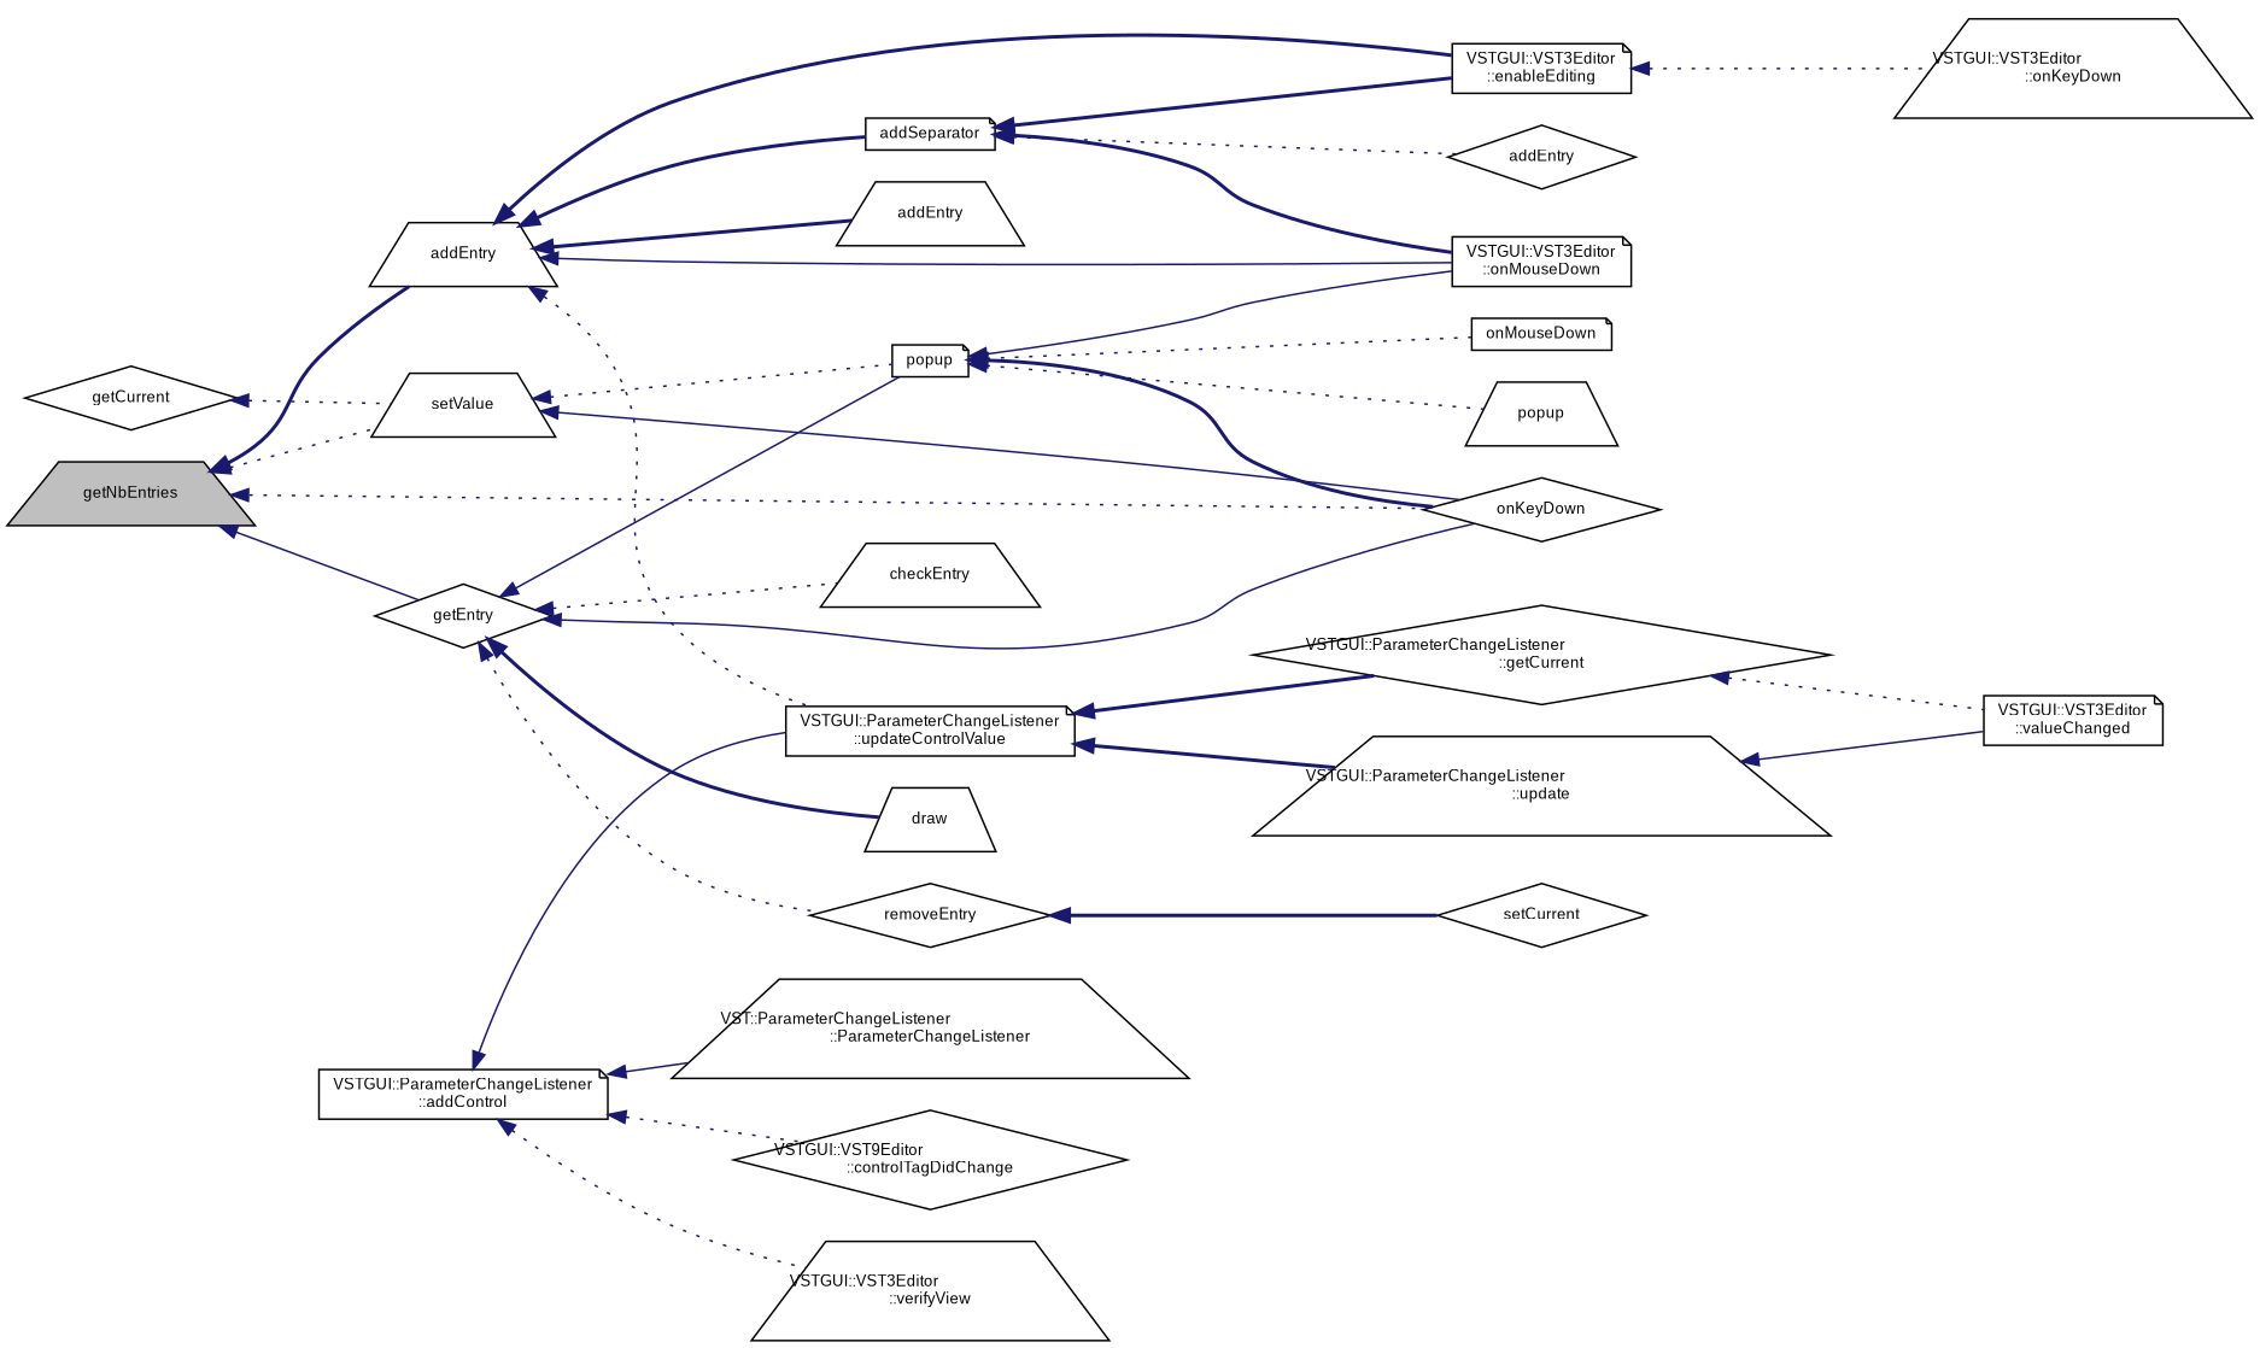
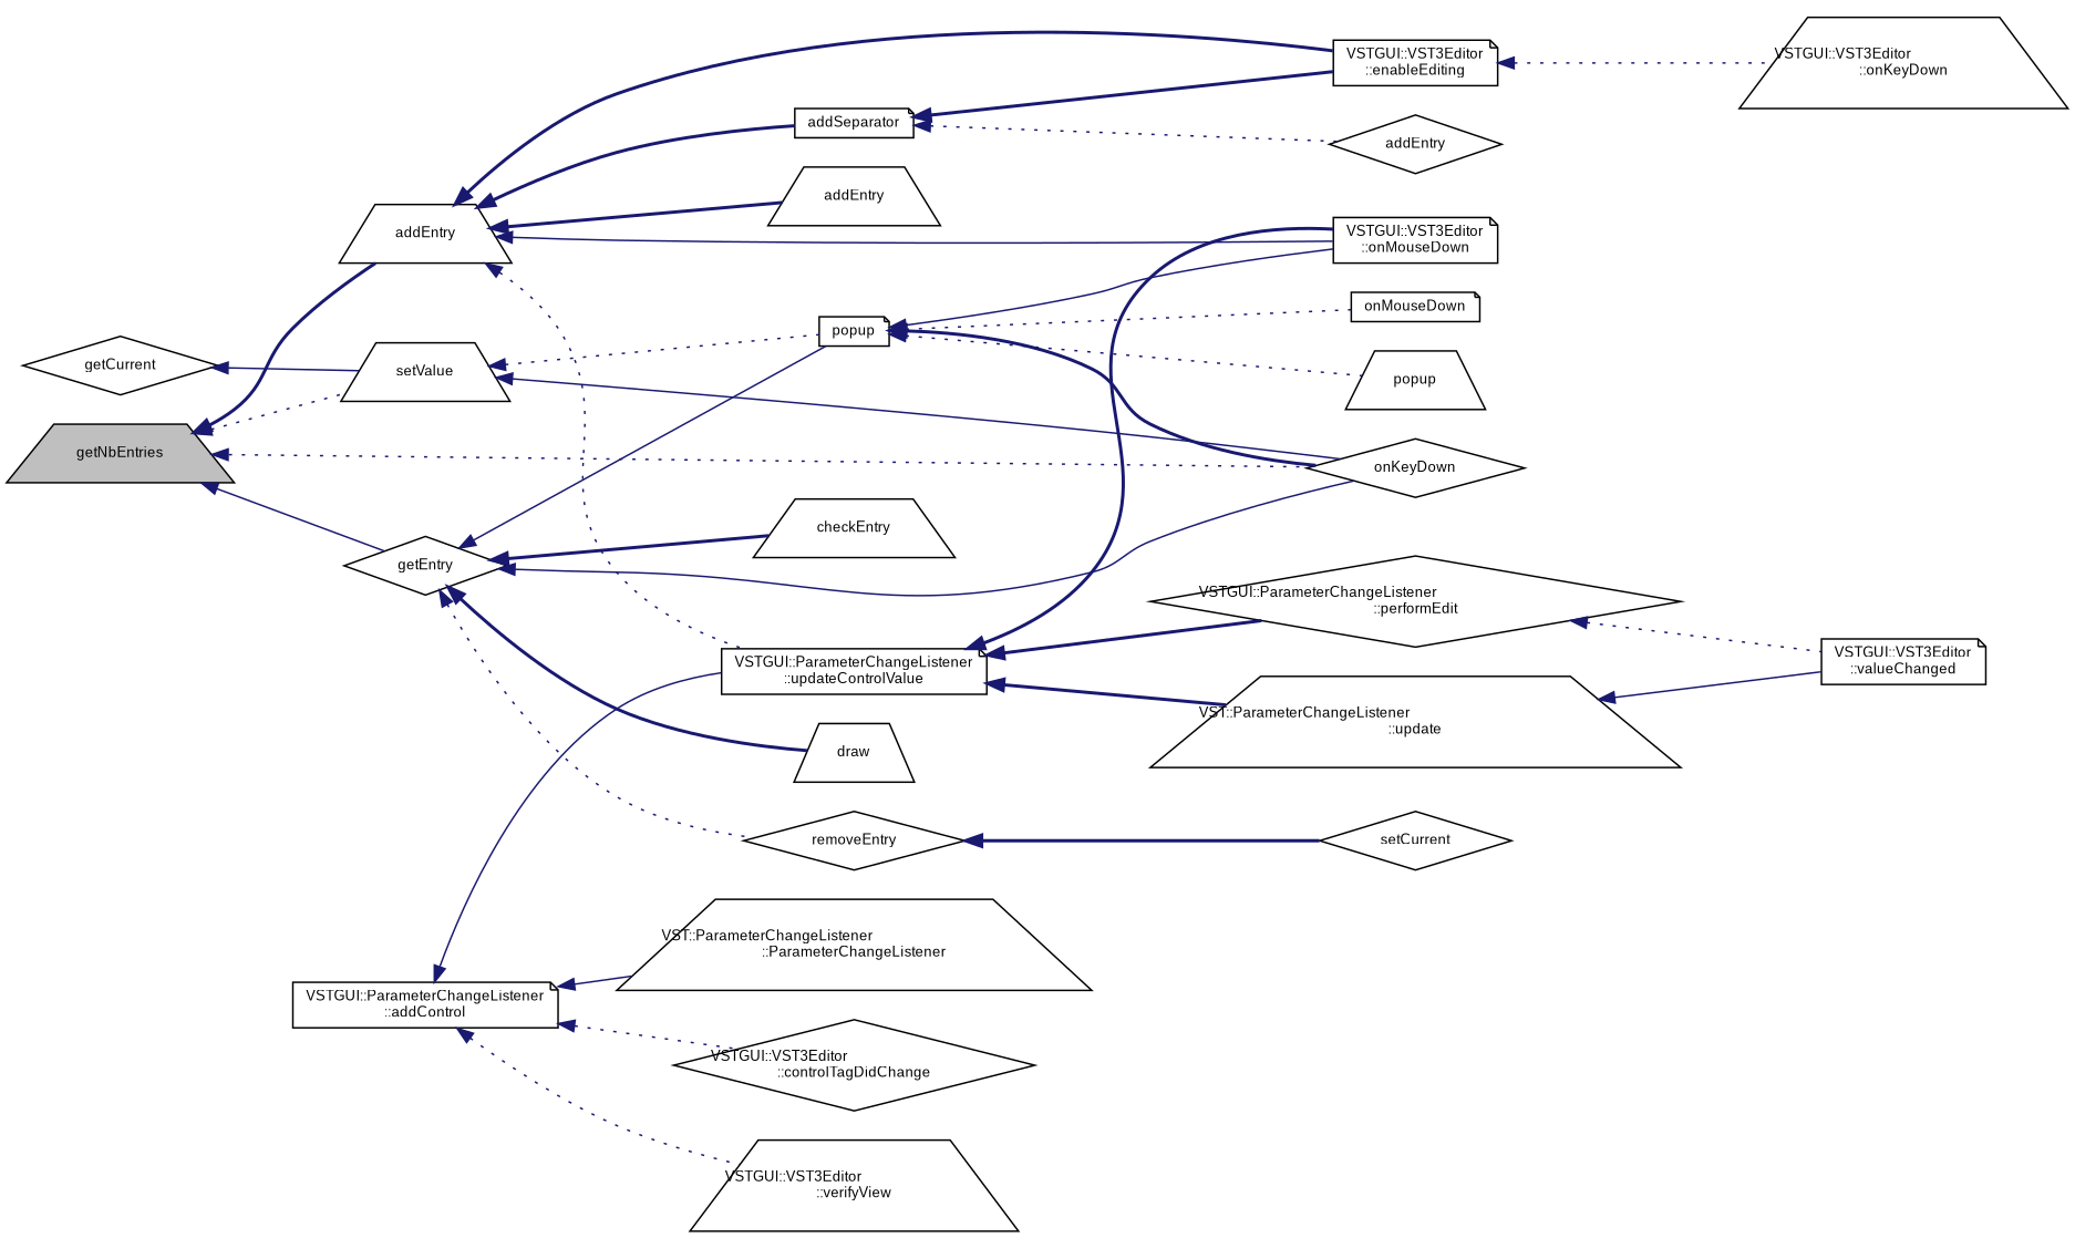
  digraph {
    rankdir=LR
    node [color=black fontname=Arial fontsize=9 shape=trapezium]
    edge [color=midnightblue dir=back fontname=Arial fontsize=9 labelfontname=Arial labelfontsize=9 style=dotted]
    n1 [fillcolor=grey75 fontcolor=black height=0.2 label=getNbEntries style=filled width=0.4]
    n2 [height=0.2 label=onKeyDown shape=diamond width=0.4]
    n3 [height=0.2 label=addEntry width=0.4]
    n4 [height=0.2 label=getEntry shape=diamond width=0.4]
    n5 [height=0.2 label=setValue width=0.4]
    n6 [height=0.2 label=addEntry width=0.4]
    n7 [height=0.2 label=addSeparator shape=note width=0.4]
    n8 [height=0.2 label="VSTGUI::VST3Editor\l::onMouseDown" shape=note width=0.4]
    n9 [height=0.2 label="VSTGUI::VST3Editor\l::enableEditing" shape=note width=0.4]
    n10 [height=0.2 label="VSTGUI::ParameterChangeListener\l::updateControlValue" shape=note width=0.4]
    n11 [height=0.2 label=popup shape=note width=0.4]
    n12 [height=0.2 label=removeEntry shape=diamond width=0.4]
    n13 [height=0.2 label=checkEntry width=0.4]
    n14 [height=0.2 label=draw width=0.4]
    n15 [height=0.2 label=addEntry shape=diamond width=0.4]
    n16 [height=0.2 label="VSTGUI::VST3Editor\l::onKeyDown" width=0.4]
-   n17 [height=0.2 label="VSTGUI::ParameterChangeListener\l::update" width=0.4]
-   n18 [height=0.2 label="VSTGUI::ParameterChangeListener\l::getCurrent" shape=diamond width=0.4]
+   n17 [height=0.2 label="VST::ParameterChangeListener\l::update" width=0.4]
+   n18 [height=0.2 label="VSTGUI::ParameterChangeListener\l::performEdit" shape=diamond width=0.4]
    n19 [height=0.2 label="VSTGUI::ParameterChangeListener\l::addControl" shape=note width=0.4]
    n20 [height=0.2 label="VST::ParameterChangeListener\l::ParameterChangeListener" width=0.4]
-   n21 [height=0.2 label="VSTGUI::VST9Editor\l::controlTagDidChange" shape=diamond width=0.4]
+   n21 [height=0.2 label="VSTGUI::VST3Editor\l::controlTagDidChange" shape=diamond width=0.4]
    n22 [height=0.2 label="VSTGUI::VST3Editor\l::verifyView" width=0.4]
    n23 [height=0.2 label="VSTGUI::VST3Editor\l::valueChanged" shape=note width=0.4]
    n24 [height=0.2 label=popup width=0.4]
    n25 [height=0.2 label=onMouseDown shape=note width=0.4]
    n26 [height=0.2 label=getCurrent shape=diamond width=0.4]
    n27 [height=0.2 label=setCurrent shape=diamond width=0.4]
    n1 -> n2
    n1 -> n3 [style=bold]
    n1 -> n4 [style=solid]
    n1 -> n5
    n3 -> n6 [style=bold]
    n3 -> n7 [style=bold]
    n3 -> n8 [style=solid]
    n3 -> n9 [style=bold]
    n3 -> n10
    n4 -> n2 [style=solid]
    n4 -> n11 [style=solid]
    n4 -> n12
-   n4 -> n13
+   n4 -> n13 [style=bold]
    n4 -> n14 [style=bold]
    n5 -> n2 [style=solid]
    n5 -> n11
-   n7 -> n8 [style=bold]
+   n10 -> n8 [style=bold]
    n7 -> n9 [style=bold]
    n7 -> n15
    n9 -> n16
    n10 -> n17 [style=bold]
    n10 -> n18 [style=bold]
    n11 -> n2 [style=bold]
    n11 -> n8 [style=solid]
    n11 -> n24
    n11 -> n25
    n12 -> n27 [style=bold]
    n17 -> n23 [style=solid]
    n18 -> n23
    n19 -> n10 [style=solid]
    n19 -> n20 [style=solid]
    n19 -> n21
    n19 -> n22
-   n26 -> n5
+   n26 -> n5 [style=solid]
  }
